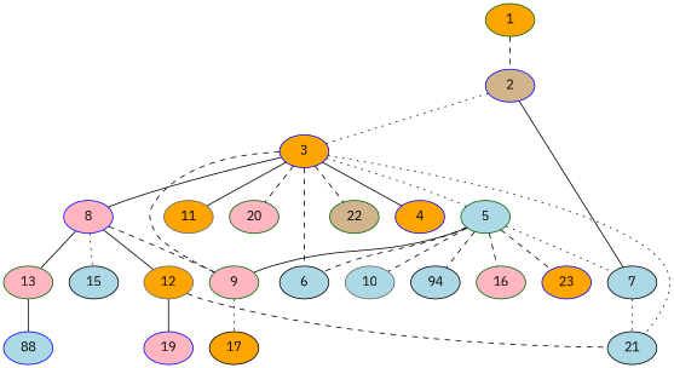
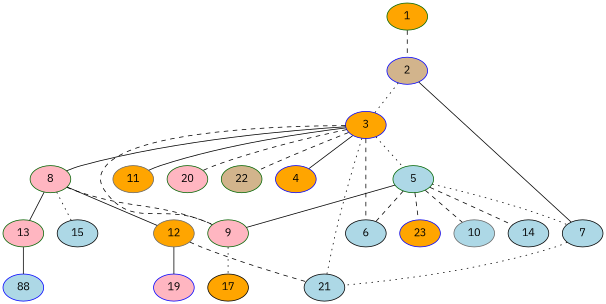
  graph {
    fontname="IBM Plex Sans"
    node [color=darkgreen fillcolor=lightblue fontname="IBM Plex Sans" style=filled]
    edge [fontname="IBM Plex Sans" style=dashed weight=1.0]
    1 [fillcolor=orange]
    2 [color=blue fillcolor=tan]
    3 [color=blue fillcolor=orange]
    7 [color=black]
    4 [color=blue fillcolor=orange]
    5
    6 [color=black]
-   8 [color=blue fillcolor=lightpink]
+   8 [fillcolor=lightpink]
    9 [fillcolor=lightpink]
    11 [color=gray40 fillcolor=orange]
    20 [fillcolor=lightpink]
    21 [color=black]
    22 [fillcolor=tan]
    10 [color=gray40]
-   14 [color=black label=94]
-   16 [fillcolor=lightpink]
+   14 [color=black]
    23 [color=blue fillcolor=orange]
    12 [color=gray40 fillcolor=orange]
    13 [fillcolor=lightpink]
    15 [color=black]
    17 [color=black fillcolor=orange]
    19 [color=blue fillcolor=lightpink]
    n23 [color=blue label=88]
    1 -- 2 [weight=5.0]
    2 -- 3 [style=dotted]
    2 -- 7 [style=solid]
    3 -- 4 [style=solid]
    3 -- 5 [style=dotted weight=2.0]
    3 -- 6 [weight=7.0]
    3 -- 8 [style=solid]
    3 -- 9
    3 -- 11 [style=solid]
    3 -- 20
    3 -- 21 [style=dotted]
    3 -- 22
    7 -- 21 [style=dotted weight=2.0]
    5 -- 7 [style=dotted]
    5 -- 6
    5 -- 9 [style=solid]
    5 -- 10
    5 -- 14
-   5 -- 16
    5 -- 23
    8 -- 9
    8 -- 12 [style=solid]
    8 -- 13 [style=solid]
    8 -- 15 [style=dotted]
    9 -- 17 [style=dotted]
    12 -- 21 [weight=2.0]
    12 -- 19 [style=solid]
    13 -- n23 [style=solid]
  }
